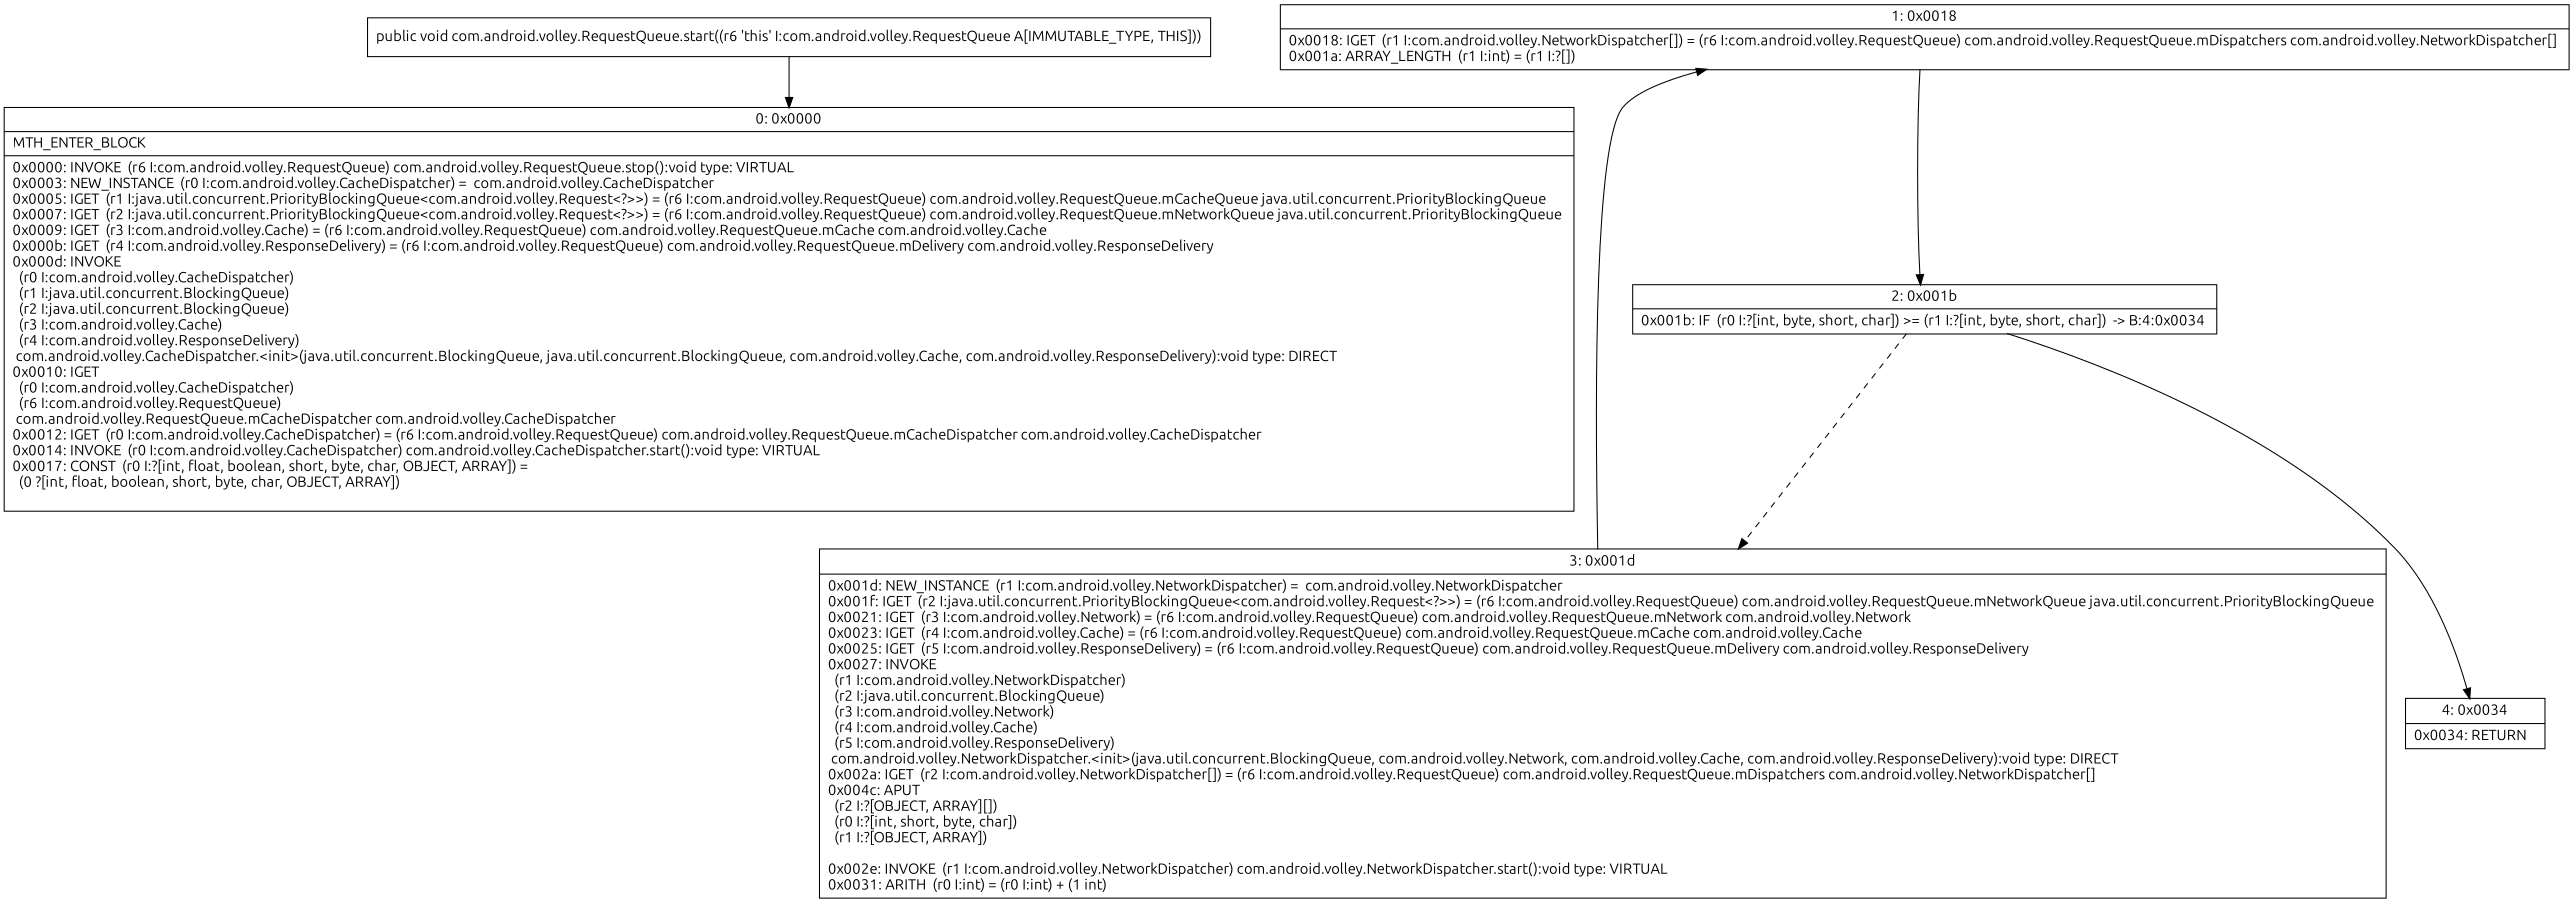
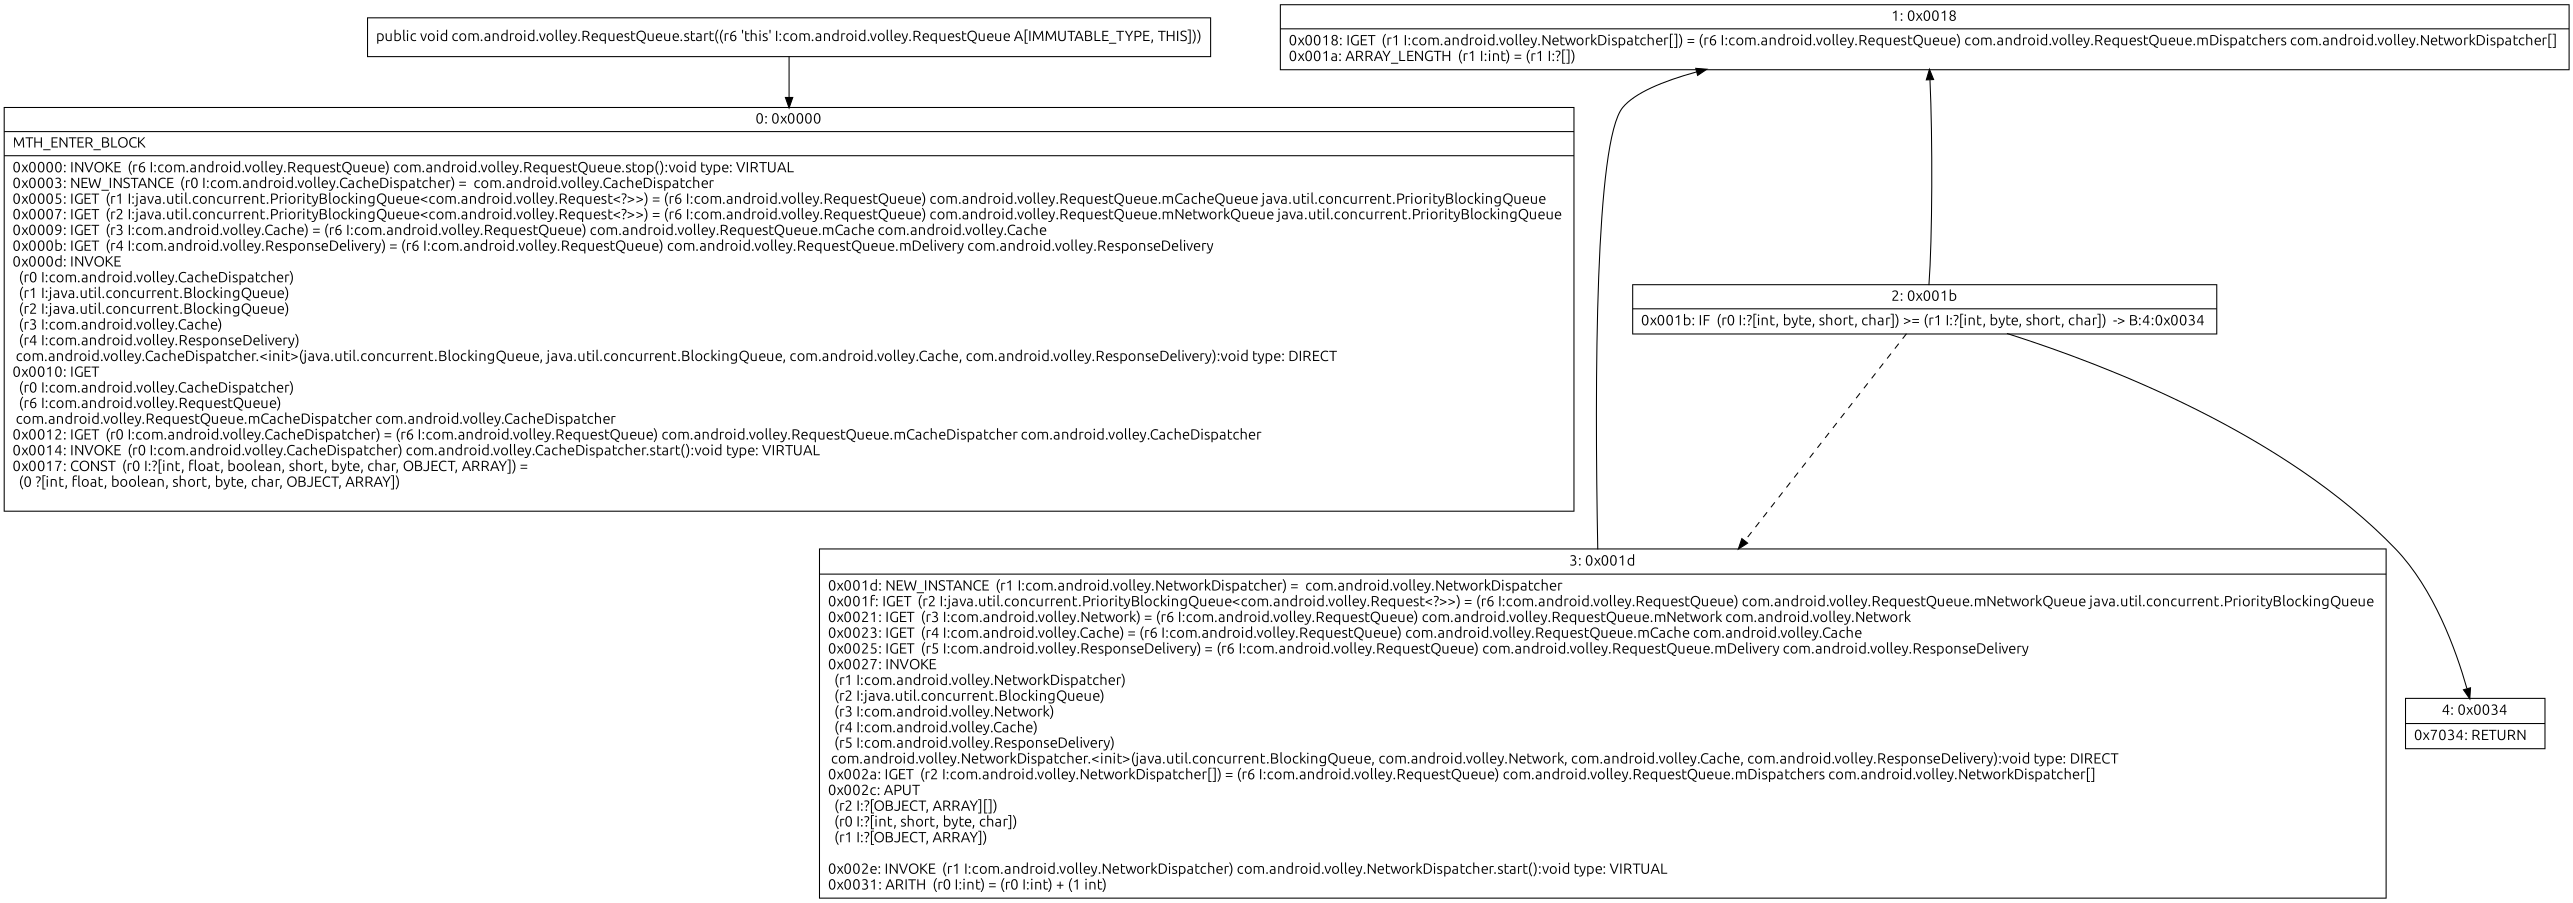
  digraph {
    fontname=Ubuntu
    node [fontname=Ubuntu shape=record]
    edge [fontname=Ubuntu]
    n1 [label="{0\:\ 0x0000|MTH_ENTER_BLOCK\l|0x0000: INVOKE  (r6 I:com.android.volley.RequestQueue) com.android.volley.RequestQueue.stop():void type: VIRTUAL \l0x0003: NEW_INSTANCE  (r0 I:com.android.volley.CacheDispatcher) =  com.android.volley.CacheDispatcher \l0x0005: IGET  (r1 I:java.util.concurrent.PriorityBlockingQueue\<com.android.volley.Request\<?\>\>) = (r6 I:com.android.volley.RequestQueue) com.android.volley.RequestQueue.mCacheQueue java.util.concurrent.PriorityBlockingQueue \l0x0007: IGET  (r2 I:java.util.concurrent.PriorityBlockingQueue\<com.android.volley.Request\<?\>\>) = (r6 I:com.android.volley.RequestQueue) com.android.volley.RequestQueue.mNetworkQueue java.util.concurrent.PriorityBlockingQueue \l0x0009: IGET  (r3 I:com.android.volley.Cache) = (r6 I:com.android.volley.RequestQueue) com.android.volley.RequestQueue.mCache com.android.volley.Cache \l0x000b: IGET  (r4 I:com.android.volley.ResponseDelivery) = (r6 I:com.android.volley.RequestQueue) com.android.volley.RequestQueue.mDelivery com.android.volley.ResponseDelivery \l0x000d: INVOKE  \l  (r0 I:com.android.volley.CacheDispatcher)\l  (r1 I:java.util.concurrent.BlockingQueue)\l  (r2 I:java.util.concurrent.BlockingQueue)\l  (r3 I:com.android.volley.Cache)\l  (r4 I:com.android.volley.ResponseDelivery)\l com.android.volley.CacheDispatcher.\<init\>(java.util.concurrent.BlockingQueue, java.util.concurrent.BlockingQueue, com.android.volley.Cache, com.android.volley.ResponseDelivery):void type: DIRECT \l0x0010: IGET  \l  (r0 I:com.android.volley.CacheDispatcher)\l  (r6 I:com.android.volley.RequestQueue)\l com.android.volley.RequestQueue.mCacheDispatcher com.android.volley.CacheDispatcher \l0x0012: IGET  (r0 I:com.android.volley.CacheDispatcher) = (r6 I:com.android.volley.RequestQueue) com.android.volley.RequestQueue.mCacheDispatcher com.android.volley.CacheDispatcher \l0x0014: INVOKE  (r0 I:com.android.volley.CacheDispatcher) com.android.volley.CacheDispatcher.start():void type: VIRTUAL \l0x0017: CONST  (r0 I:?[int, float, boolean, short, byte, char, OBJECT, ARRAY]) = \l  (0 ?[int, float, boolean, short, byte, char, OBJECT, ARRAY])\l \l}"]
    n2 [label="{1\:\ 0x0018|0x0018: IGET  (r1 I:com.android.volley.NetworkDispatcher[]) = (r6 I:com.android.volley.RequestQueue) com.android.volley.RequestQueue.mDispatchers com.android.volley.NetworkDispatcher[] \l0x001a: ARRAY_LENGTH  (r1 I:int) = (r1 I:?[]) \l}"]
    n3 [label="{2\:\ 0x001b|0x001b: IF  (r0 I:?[int, byte, short, char]) \>= (r1 I:?[int, byte, short, char])  \-\> B:4:0x0034 \l}"]
-   n4 [label="{3\:\ 0x001d|0x001d: NEW_INSTANCE  (r1 I:com.android.volley.NetworkDispatcher) =  com.android.volley.NetworkDispatcher \l0x001f: IGET  (r2 I:java.util.concurrent.PriorityBlockingQueue\<com.android.volley.Request\<?\>\>) = (r6 I:com.android.volley.RequestQueue) com.android.volley.RequestQueue.mNetworkQueue java.util.concurrent.PriorityBlockingQueue \l0x0021: IGET  (r3 I:com.android.volley.Network) = (r6 I:com.android.volley.RequestQueue) com.android.volley.RequestQueue.mNetwork com.android.volley.Network \l0x0023: IGET  (r4 I:com.android.volley.Cache) = (r6 I:com.android.volley.RequestQueue) com.android.volley.RequestQueue.mCache com.android.volley.Cache \l0x0025: IGET  (r5 I:com.android.volley.ResponseDelivery) = (r6 I:com.android.volley.RequestQueue) com.android.volley.RequestQueue.mDelivery com.android.volley.ResponseDelivery \l0x0027: INVOKE  \l  (r1 I:com.android.volley.NetworkDispatcher)\l  (r2 I:java.util.concurrent.BlockingQueue)\l  (r3 I:com.android.volley.Network)\l  (r4 I:com.android.volley.Cache)\l  (r5 I:com.android.volley.ResponseDelivery)\l com.android.volley.NetworkDispatcher.\<init\>(java.util.concurrent.BlockingQueue, com.android.volley.Network, com.android.volley.Cache, com.android.volley.ResponseDelivery):void type: DIRECT \l0x002a: IGET  (r2 I:com.android.volley.NetworkDispatcher[]) = (r6 I:com.android.volley.RequestQueue) com.android.volley.RequestQueue.mDispatchers com.android.volley.NetworkDispatcher[] \l0x004c: APUT  \l  (r2 I:?[OBJECT, ARRAY][])\l  (r0 I:?[int, short, byte, char])\l  (r1 I:?[OBJECT, ARRAY])\l \l0x002e: INVOKE  (r1 I:com.android.volley.NetworkDispatcher) com.android.volley.NetworkDispatcher.start():void type: VIRTUAL \l0x0031: ARITH  (r0 I:int) = (r0 I:int) + (1 int) \l}"]
-   n5 [label="{4\:\ 0x0034|0x0034: RETURN   \l}"]
+   n4 [label="{3\:\ 0x001d|0x001d: NEW_INSTANCE  (r1 I:com.android.volley.NetworkDispatcher) =  com.android.volley.NetworkDispatcher \l0x001f: IGET  (r2 I:java.util.concurrent.PriorityBlockingQueue\<com.android.volley.Request\<?\>\>) = (r6 I:com.android.volley.RequestQueue) com.android.volley.RequestQueue.mNetworkQueue java.util.concurrent.PriorityBlockingQueue \l0x0021: IGET  (r3 I:com.android.volley.Network) = (r6 I:com.android.volley.RequestQueue) com.android.volley.RequestQueue.mNetwork com.android.volley.Network \l0x0023: IGET  (r4 I:com.android.volley.Cache) = (r6 I:com.android.volley.RequestQueue) com.android.volley.RequestQueue.mCache com.android.volley.Cache \l0x0025: IGET  (r5 I:com.android.volley.ResponseDelivery) = (r6 I:com.android.volley.RequestQueue) com.android.volley.RequestQueue.mDelivery com.android.volley.ResponseDelivery \l0x0027: INVOKE  \l  (r1 I:com.android.volley.NetworkDispatcher)\l  (r2 I:java.util.concurrent.BlockingQueue)\l  (r3 I:com.android.volley.Network)\l  (r4 I:com.android.volley.Cache)\l  (r5 I:com.android.volley.ResponseDelivery)\l com.android.volley.NetworkDispatcher.\<init\>(java.util.concurrent.BlockingQueue, com.android.volley.Network, com.android.volley.Cache, com.android.volley.ResponseDelivery):void type: DIRECT \l0x002a: IGET  (r2 I:com.android.volley.NetworkDispatcher[]) = (r6 I:com.android.volley.RequestQueue) com.android.volley.RequestQueue.mDispatchers com.android.volley.NetworkDispatcher[] \l0x002c: APUT  \l  (r2 I:?[OBJECT, ARRAY][])\l  (r0 I:?[int, short, byte, char])\l  (r1 I:?[OBJECT, ARRAY])\l \l0x002e: INVOKE  (r1 I:com.android.volley.NetworkDispatcher) com.android.volley.NetworkDispatcher.start():void type: VIRTUAL \l0x0031: ARITH  (r0 I:int) = (r0 I:int) + (1 int) \l}"]
+   n5 [label="{4\:\ 0x0034|0x7034: RETURN   \l}"]
    n6 [label="{public void com.android.volley.RequestQueue.start((r6 'this' I:com.android.volley.RequestQueue A[IMMUTABLE_TYPE, THIS])) }"]
-   n2 -> n3
+   n3 -> n2
    n3 -> n4 [style=dashed]
    n3 -> n5
    n4 -> n2
    n6 -> n1
  }
